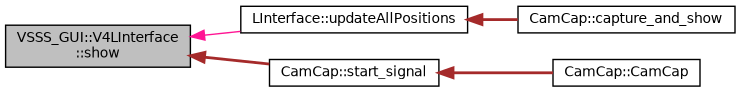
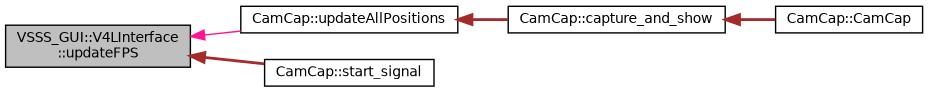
  digraph {
    rankdir=LR
    node [color=black fillcolor=white fontname=Helvetica fontsize=10 shape=record style=filled]
    edge [color=brown dir=back fontname=Helvetica fontsize=10 labelfontname=Helvetica labelfontsize=10 style=bold]
-   n1 [fillcolor=grey75 fontcolor=black height=0.2 label="VSSS_GUI::V4LInterface\l::show" width=0.4]
-   n2 [height=0.2 label="LInterface::updateAllPositions" width=0.4]
+   n1 [fillcolor=grey75 fontcolor=black height=0.2 label="VSSS_GUI::V4LInterface\l::updateFPS" width=0.4]
+   n2 [height=0.2 label="CamCap::updateAllPositions" width=0.4]
    n3 [height=0.2 label="CamCap::start_signal" width=0.4]
    n4 [height=0.2 label="CamCap::capture_and_show" width=0.4]
    n5 [height=0.2 label="CamCap::CamCap" width=0.4]
    n1 -> n2 [color=deeppink style=solid]
    n1 -> n3
    n2 -> n4
-   n3 -> n5
+   n4 -> n5
  }
